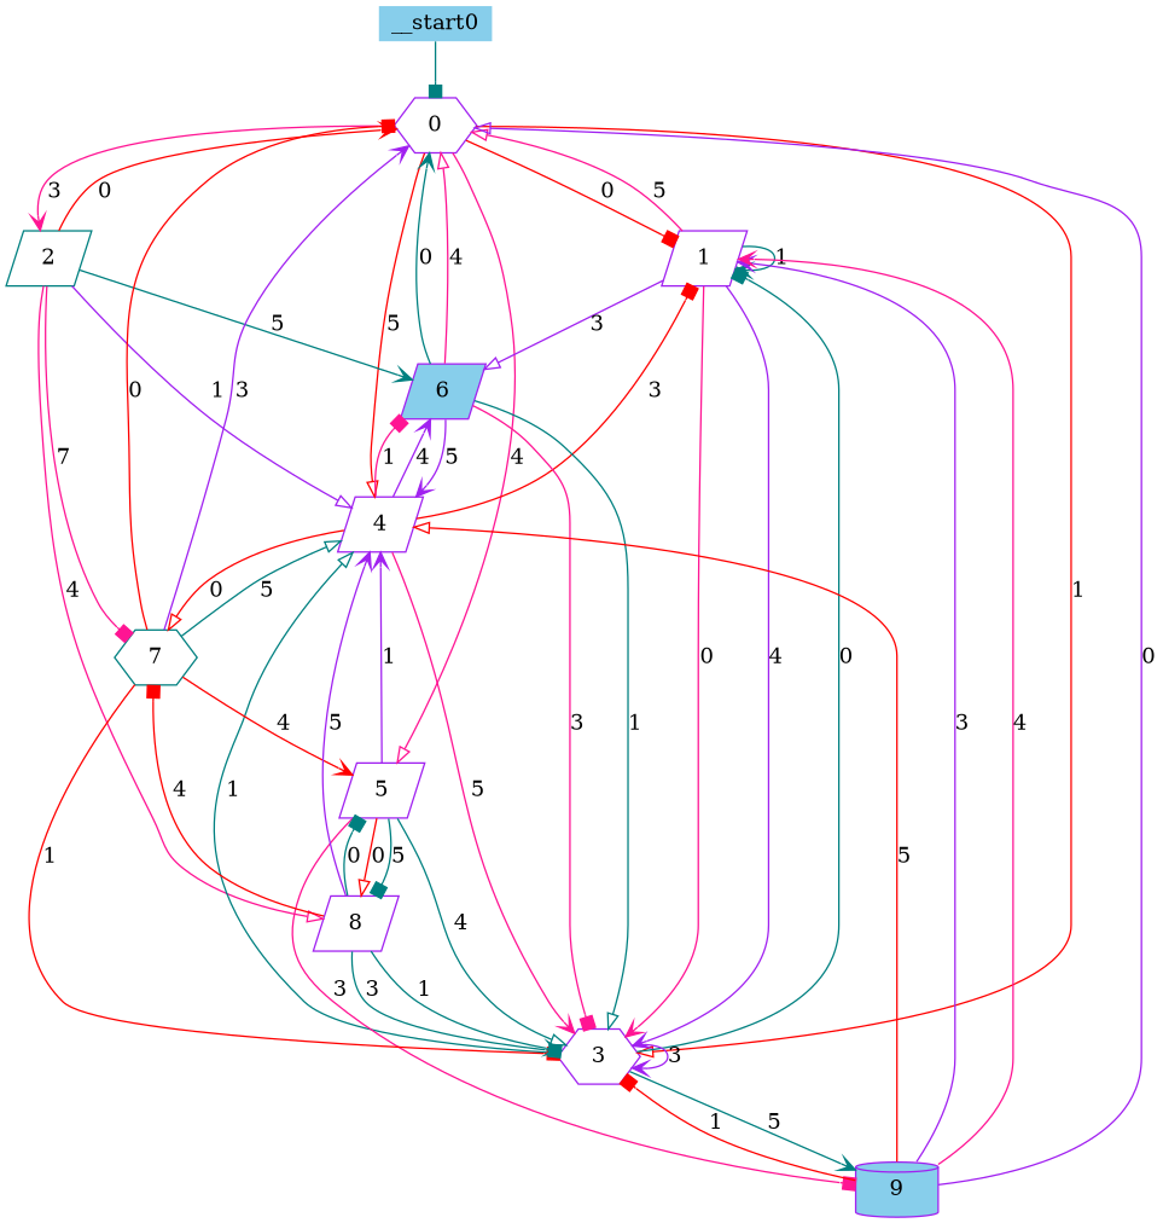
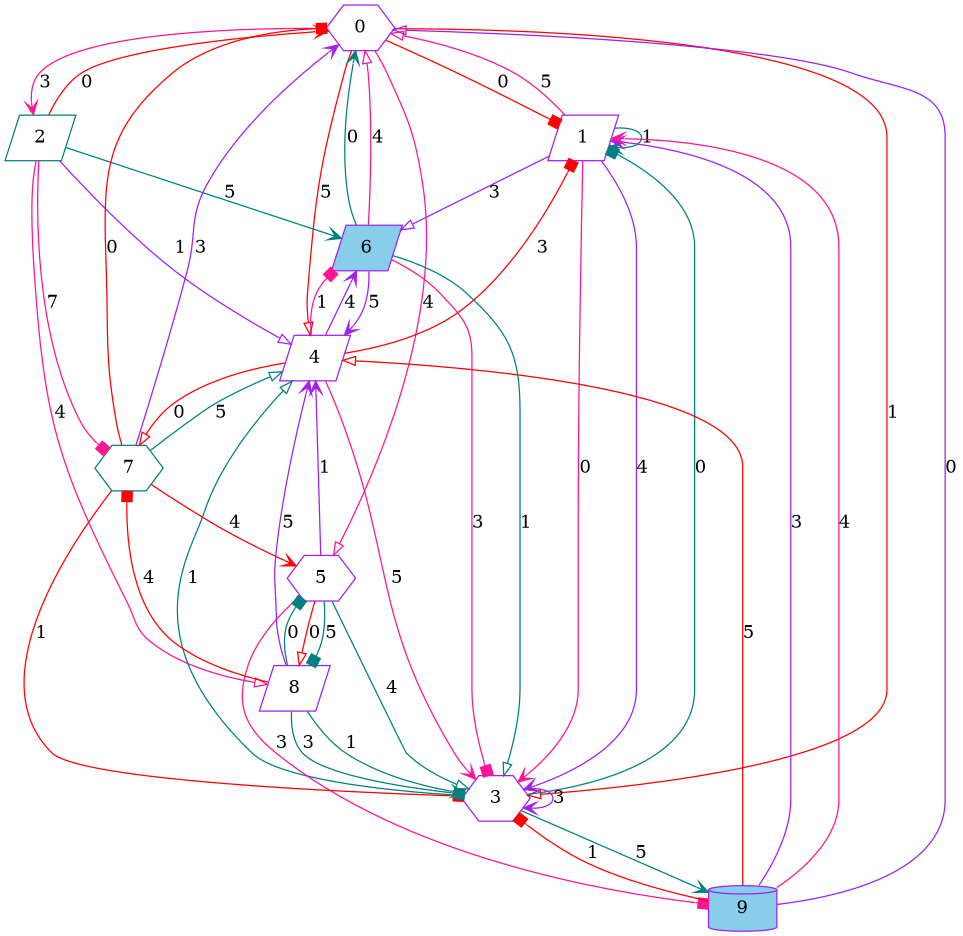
  digraph {
    node [color=purple fillcolor=white shape=parallelogram style=filled]
    edge [arrowhead=vee color=teal]
    n1 [label=0 shape=hexagon]
    n2 [label=1]
    n3 [color=teal label=2]
    n4 [label=3 shape=hexagon]
    n5 [label=4]
-   n6 [label=5]
+   n6 [label=5 shape=hexagon]
    n7 [fillcolor=skyblue label=6]
    n8 [color=teal label=7 shape=hexagon]
    n9 [label=8]
    n10 [fillcolor=skyblue label=9 shape=cylinder]
-   __start0 [fillcolor=skyblue height=0 shape=none width=0]
    n1 -> n2 [arrowhead=box color=red label=0]
    n1 -> n3 [color=deeppink label=3]
    n1 -> n4 [arrowhead=onormal color=red label=1]
    n1 -> n5 [arrowhead=onormal color=red label=5]
    n1 -> n6 [arrowhead=onormal color=deeppink label=4]
    n2 -> n1 [arrowhead=onormal color=deeppink label=5]
    n2 -> n2 [label=1]
    n2 -> n4 [color=deeppink label=0]
    n2 -> n4 [color=purple label=4]
    n2 -> n7 [arrowhead=onormal color=purple label=3]
    n3 -> n1 [color=red label=0]
    n3 -> n5 [arrowhead=onormal color=purple label=1]
    n3 -> n7 [label=5]
    n3 -> n8 [arrowhead=box color=deeppink label=7]
    n3 -> n9 [arrowhead=onormal color=deeppink label=4]
    n4 -> n2 [arrowhead=box label=0]
    n4 -> n4 [color=purple label=3]
    n4 -> n5 [arrowhead=onormal label=1]
    n4 -> n10 [label=5]
    n5 -> n2 [arrowhead=box color=red label=3]
    n5 -> n4 [color=deeppink label=5]
    n5 -> n7 [arrowhead=box color=deeppink label=1]
    n5 -> n7 [color=purple label=4]
    n5 -> n8 [arrowhead=onormal color=red label=0]
    n6 -> n4 [arrowhead=onormal label=4]
    n6 -> n5 [color=purple label=1]
    n6 -> n9 [arrowhead=onormal color=red label=0]
    n6 -> n9 [arrowhead=box label=5]
    n6 -> n10 [arrowhead=box color=deeppink label=3]
    n7 -> n1 [label=0]
    n7 -> n1 [arrowhead=onormal color=deeppink label=4]
    n7 -> n4 [arrowhead=box color=deeppink label=3]
    n7 -> n4 [arrowhead=onormal label=1]
    n7 -> n5 [color=purple label=5]
    n8 -> n1 [arrowhead=box color=red label=0]
    n8 -> n1 [color=purple label=3]
    n8 -> n4 [arrowhead=box color=red label=1]
    n8 -> n5 [arrowhead=onormal label=5]
    n8 -> n6 [color=red label=4]
    n9 -> n4 [arrowhead=box label=3]
    n9 -> n4 [label=1]
    n9 -> n5 [color=purple label=5]
    n9 -> n6 [arrowhead=box label=0]
    n9 -> n8 [arrowhead=box color=red label=4]
    n10 -> n1 [arrowhead=onormal color=purple label=0]
    n10 -> n2 [color=purple label=3]
    n10 -> n2 [color=deeppink label=4]
    n10 -> n4 [arrowhead=box color=red label=1]
    n10 -> n5 [arrowhead=onormal color=red label=5]
-   __start0 -> n1 [arrowhead=box]
  }
